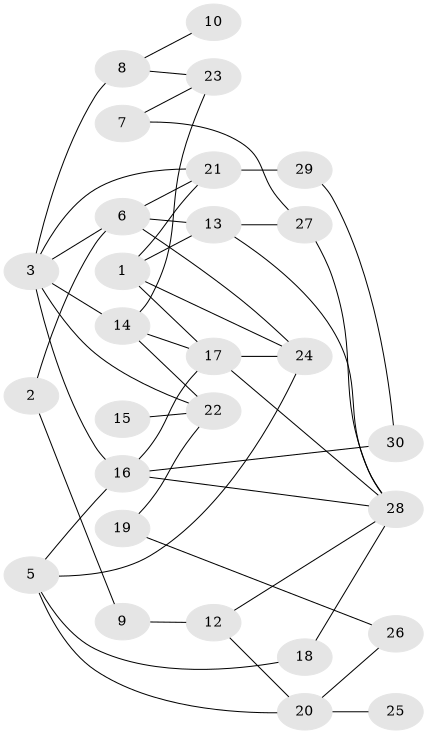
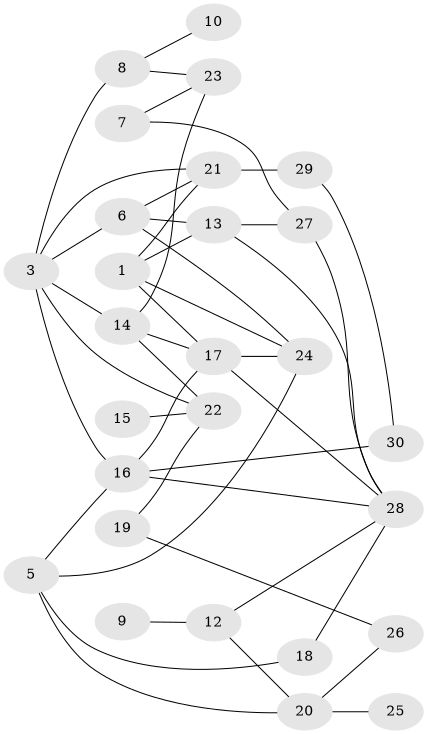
  graph {
    rankdir=LR
    node [color=gray90 style=filled]
    edge [weight=1.0]
    1
    13
    17
    21
    24
    28
    27
    15
    22
    29
-   2
    6
    9
    12
    3
    8
    14
    16
    23
    10
    30
    5
    18
    20
    26
    25
    7
    19
    1 -- 13
    1 -- 17
    1 -- 21
    1 -- 24
    13 -- 28
    13 -- 27
    17 -- 24
    17 -- 28
    21 -- 29
    27 -- 28
    15 -- 22
    29 -- 30
-   2 -- 6
-   2 -- 9
    6 -- 13
    6 -- 21
    6 -- 24
    9 -- 12
    12 -- 28
    12 -- 20
    3 -- 21 [weight=2.0]
    3 -- 22
    3 -- 6
    3 -- 8
    3 -- 14 [weight=2.0]
    3 -- 16
    8 -- 23
    8 -- 10
    14 -- 17 [weight=3.0]
    14 -- 22
    14 -- 23
    16 -- 17
    16 -- 28
    16 -- 30
    5 -- 24 [weight=2.0]
    5 -- 16
    5 -- 18
    5 -- 20
    18 -- 28
    20 -- 26
    20 -- 25
    7 -- 27
    7 -- 23
    19 -- 22
    19 -- 26
  }
